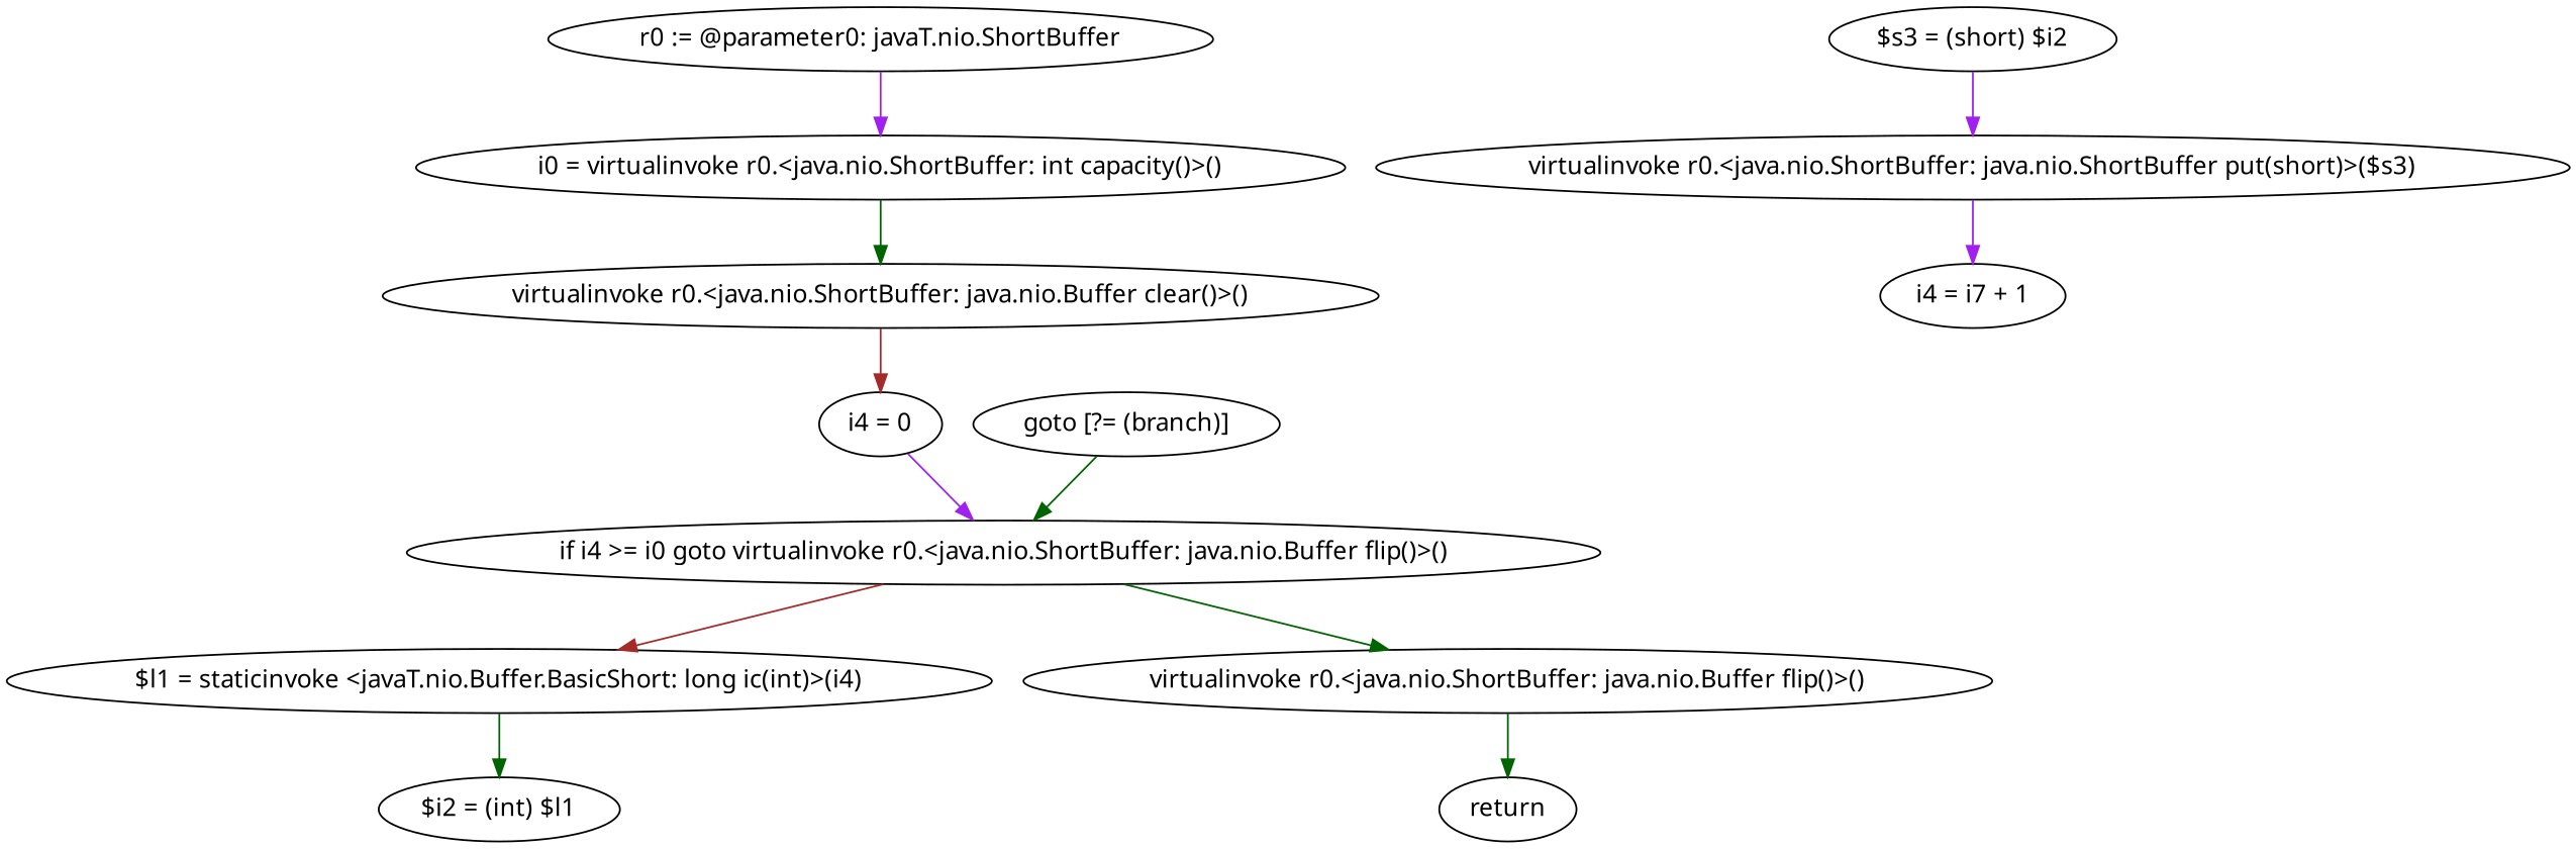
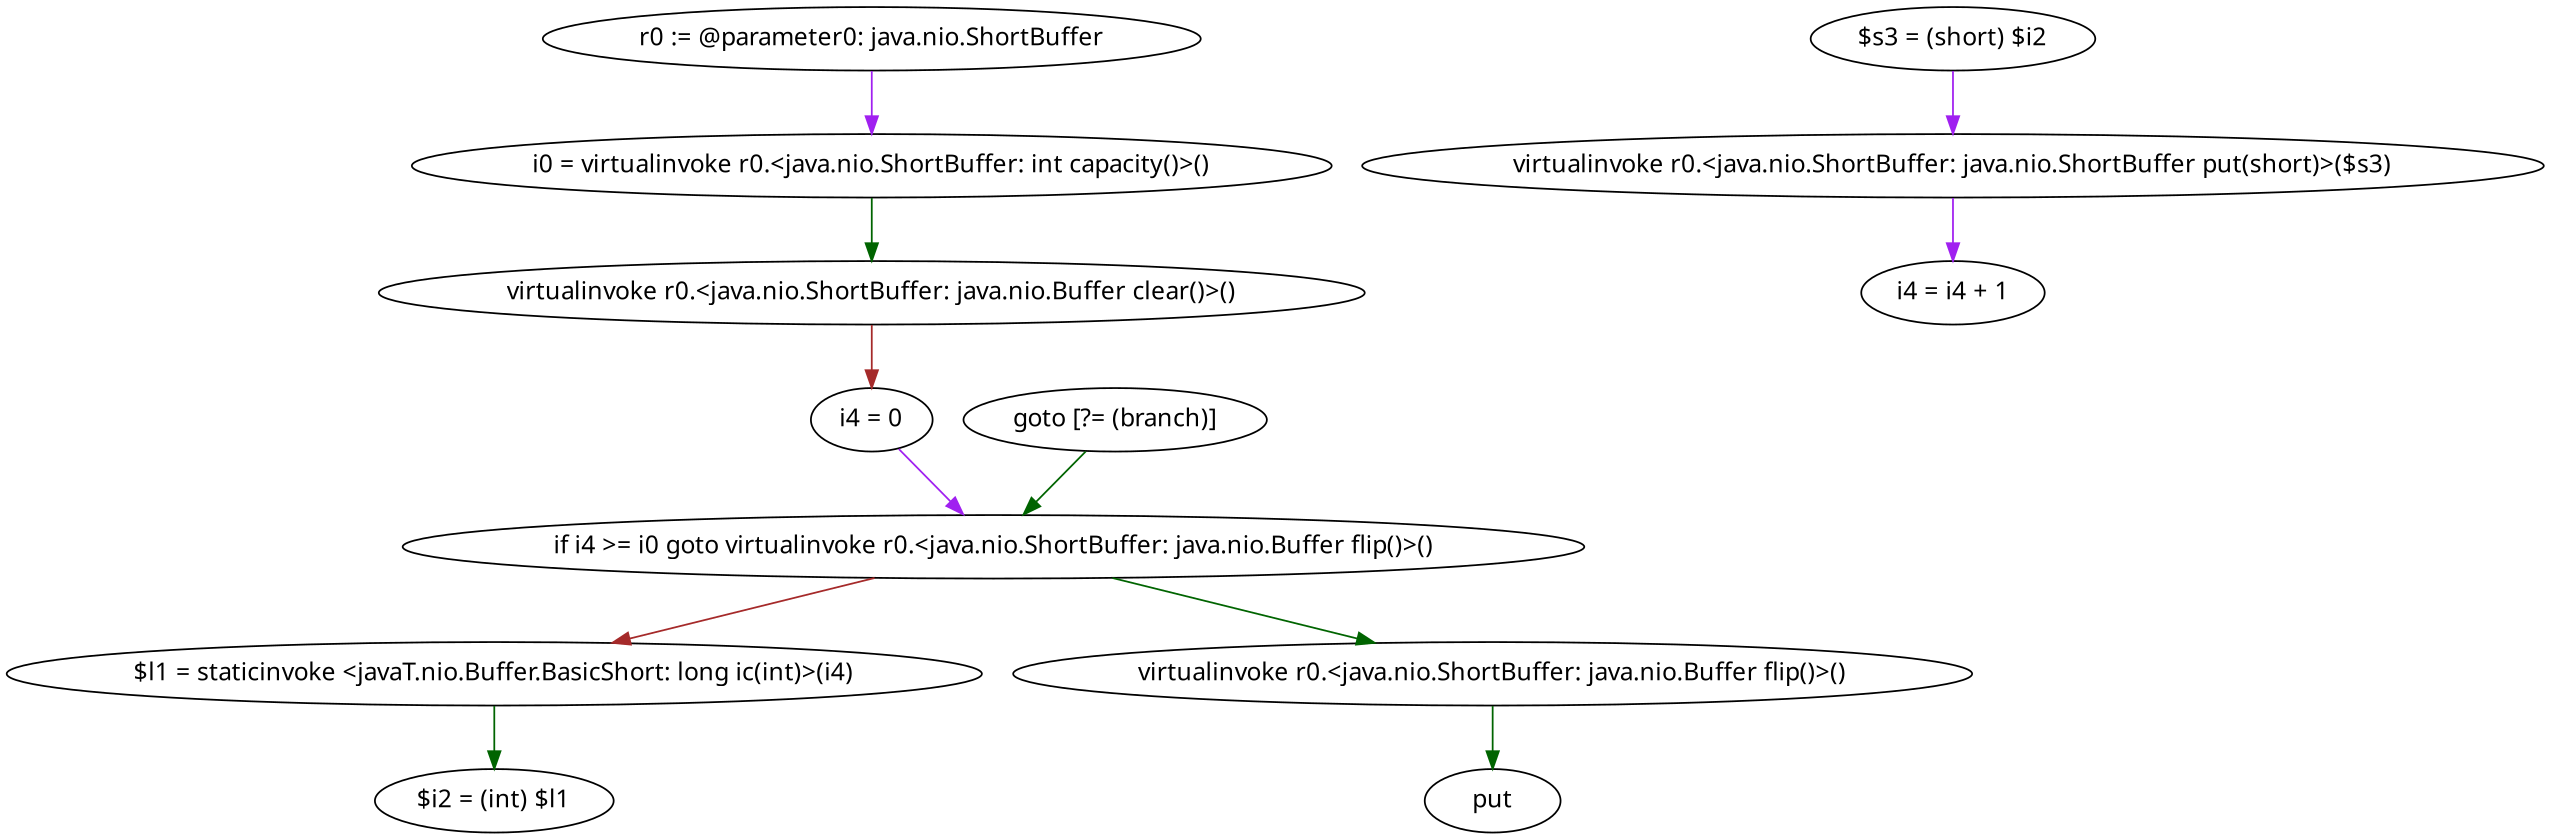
  digraph {
    fontname="Noto Sans"
    node [fontname="Noto Sans"]
    edge [color=darkgreen fontname="Noto Sans"]
-   "r0 := @parameter0: java.nio.ShortBuffer" [label="r0 := @parameter0: javaT.nio.ShortBuffer"]
+   "r0 := @parameter0: java.nio.ShortBuffer"
    "i0 = virtualinvoke r0.<java.nio.ShortBuffer: int capacity()>()"
    "virtualinvoke r0.<java.nio.ShortBuffer: java.nio.Buffer clear()>()"
    "i4 = 0"
    "if i4 >= i0 goto virtualinvoke r0.<java.nio.ShortBuffer: java.nio.Buffer flip()>()"
    "$l1 = staticinvoke <javaT.nio.Buffer.BasicShort: long ic(int)>(i4)"
    "virtualinvoke r0.<java.nio.ShortBuffer: java.nio.Buffer flip()>()"
    "$i2 = (int) $l1"
-   return
+   return [label=put]
    "$s3 = (short) $i2"
    "virtualinvoke r0.<java.nio.ShortBuffer: java.nio.ShortBuffer put(short)>($s3)"
-   "i4 = i4 + 1" [label="i4 = i7 + 1"]
+   "i4 = i4 + 1"
    "goto [?= (branch)]"
    "r0 := @parameter0: java.nio.ShortBuffer" -> "i0 = virtualinvoke r0.<java.nio.ShortBuffer: int capacity()>()" [color=purple]
    "i0 = virtualinvoke r0.<java.nio.ShortBuffer: int capacity()>()" -> "virtualinvoke r0.<java.nio.ShortBuffer: java.nio.Buffer clear()>()"
    "virtualinvoke r0.<java.nio.ShortBuffer: java.nio.Buffer clear()>()" -> "i4 = 0" [color=brown]
    "i4 = 0" -> "if i4 >= i0 goto virtualinvoke r0.<java.nio.ShortBuffer: java.nio.Buffer flip()>()" [color=purple]
    "if i4 >= i0 goto virtualinvoke r0.<java.nio.ShortBuffer: java.nio.Buffer flip()>()" -> "$l1 = staticinvoke <javaT.nio.Buffer.BasicShort: long ic(int)>(i4)" [color=brown]
    "if i4 >= i0 goto virtualinvoke r0.<java.nio.ShortBuffer: java.nio.Buffer flip()>()" -> "virtualinvoke r0.<java.nio.ShortBuffer: java.nio.Buffer flip()>()"
    "$l1 = staticinvoke <javaT.nio.Buffer.BasicShort: long ic(int)>(i4)" -> "$i2 = (int) $l1"
    "virtualinvoke r0.<java.nio.ShortBuffer: java.nio.Buffer flip()>()" -> return
    "$s3 = (short) $i2" -> "virtualinvoke r0.<java.nio.ShortBuffer: java.nio.ShortBuffer put(short)>($s3)" [color=purple]
    "virtualinvoke r0.<java.nio.ShortBuffer: java.nio.ShortBuffer put(short)>($s3)" -> "i4 = i4 + 1" [color=purple]
    "goto [?= (branch)]" -> "if i4 >= i0 goto virtualinvoke r0.<java.nio.ShortBuffer: java.nio.Buffer flip()>()"
  }
